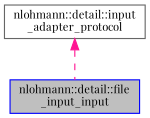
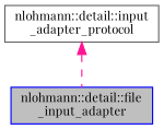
  digraph {
    fontname="Playfair Display"
    node [fontname="Playfair Display" fontsize=10 shape=record style=filled]
-   n1 [color=blue fillcolor=grey75 fontcolor=black height=0.2 label="nlohmann::detail::file\l_input_input" width=0.4]
+   n1 [color=blue fillcolor=grey75 fontcolor=black height=0.2 label="nlohmann::detail::file\l_input_adapter" width=0.4]
    n2 [color=gray40 fillcolor=white height=0.2 label="nlohmann::detail::input\l_adapter_protocol" width=0.4]
    n2 -> n1 [color=deeppink dir=back fontname="Playfair Display" fontsize=10 labelfontname=Helvetica labelfontsize=10 style=dashed]
  }
